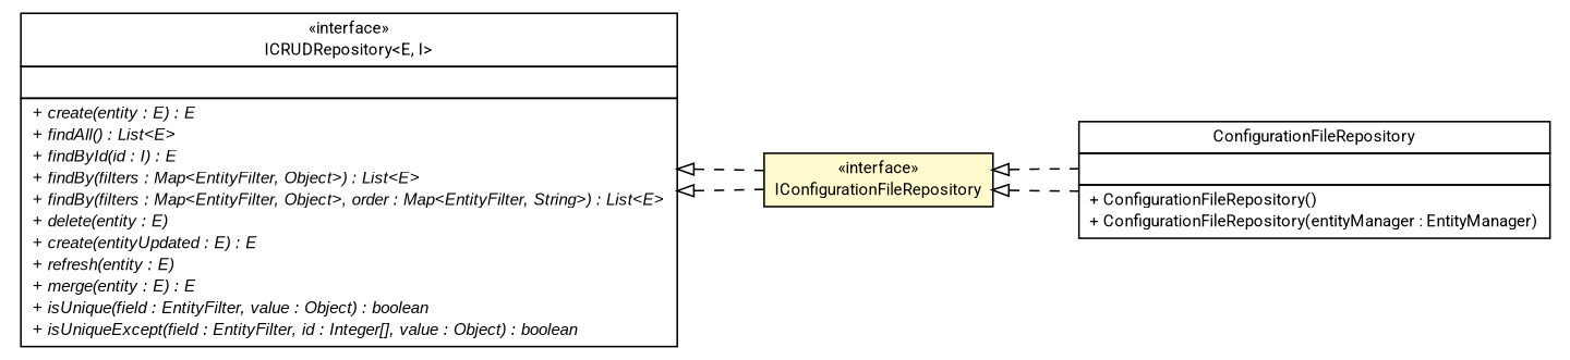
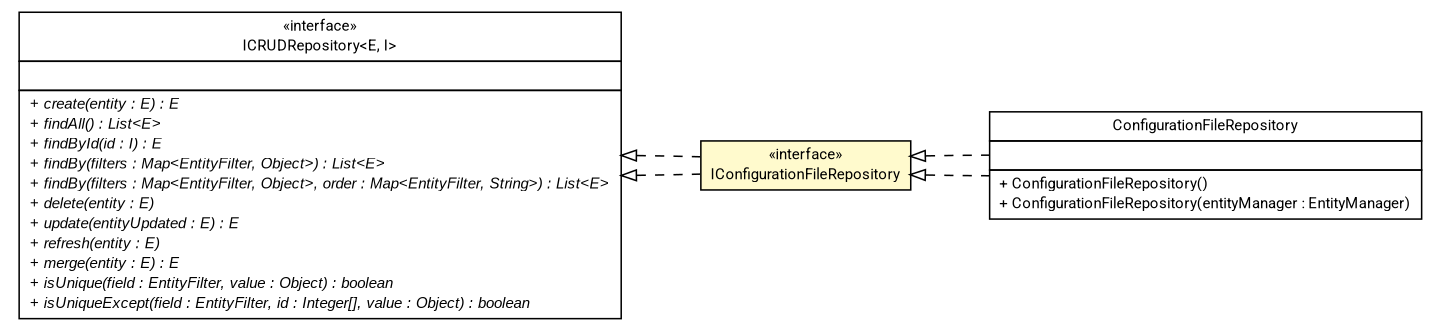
  digraph {
    nodesep=0.25
    ranksep=0.5
    rankdir=LR
    fontname=Roboto
    node [fontcolor=black fontname=Roboto fontsize=10.0 shape=plaintext]
    edge [arrowtail=empty dir=back fontname=Roboto fontsize=10 headport=p labelfontname=arial labelfontsize=10 style=dashed tailport=p]
    n1 [label=<<table title="gov.sandia.cf.dao.IConfigurationFileRepository" border="0" cellborder="1" cellspacing="0" cellpadding="2" port="p" bgcolor="lemonChiffon" href="./IConfigurationFileRepository.html"> 		<tr><td><table border="0" cellspacing="0" cellpadding="1"> <tr><td align="center" balign="center"> &#171;interface&#187; </td></tr> <tr><td align="center" balign="center"> IConfigurationFileRepository </td></tr> 		</table></td></tr> 		</table>>]
    n2 [label=<<table title="gov.sandia.cf.dao.impl.ConfigurationFileRepository" border="0" cellborder="1" cellspacing="0" cellpadding="2" port="p" href="./impl/ConfigurationFileRepository.html"> 		<tr><td><table border="0" cellspacing="0" cellpadding="1"> <tr><td align="center" balign="center"> ConfigurationFileRepository </td></tr> 		</table></td></tr> 		<tr><td><table border="0" cellspacing="0" cellpadding="1"> <tr><td align="left" balign="left">  </td></tr> 		</table></td></tr> 		<tr><td><table border="0" cellspacing="0" cellpadding="1"> <tr><td align="left" balign="left"> + ConfigurationFileRepository() </td></tr> <tr><td align="left" balign="left"> + ConfigurationFileRepository(entityManager : EntityManager) </td></tr> 		</table></td></tr> 		</table>>]
-   n3 [label=<<table title="gov.sandia.cf.dao.ICRUDRepository" border="0" cellborder="1" cellspacing="0" cellpadding="2" port="p" href="./ICRUDRepository.html"> 		<tr><td><table border="0" cellspacing="0" cellpadding="1"> <tr><td align="center" balign="center"> &#171;interface&#187; </td></tr> <tr><td align="center" balign="center"> ICRUDRepository&lt;E, I&gt; </td></tr> 		</table></td></tr> 		<tr><td><table border="0" cellspacing="0" cellpadding="1"> <tr><td align="left" balign="left">  </td></tr> 		</table></td></tr> 		<tr><td><table border="0" cellspacing="0" cellpadding="1"> <tr><td align="left" balign="left"><font face="arial italic" point-size="10.0"> + create(entity : E) : E </font></td></tr> <tr><td align="left" balign="left"><font face="arial italic" point-size="10.0"> + findAll() : List&lt;E&gt; </font></td></tr> <tr><td align="left" balign="left"><font face="arial italic" point-size="10.0"> + findById(id : I) : E </font></td></tr> <tr><td align="left" balign="left"><font face="arial italic" point-size="10.0"> + findBy(filters : Map&lt;EntityFilter, Object&gt;) : List&lt;E&gt; </font></td></tr> <tr><td align="left" balign="left"><font face="arial italic" point-size="10.0"> + findBy(filters : Map&lt;EntityFilter, Object&gt;, order : Map&lt;EntityFilter, String&gt;) : List&lt;E&gt; </font></td></tr> <tr><td align="left" balign="left"><font face="arial italic" point-size="10.0"> + delete(entity : E) </font></td></tr> <tr><td align="left" balign="left"><font face="arial italic" point-size="10.0"> + create(entityUpdated : E) : E </font></td></tr> <tr><td align="left" balign="left"><font face="arial italic" point-size="10.0"> + refresh(entity : E) </font></td></tr> <tr><td align="left" balign="left"><font face="arial italic" point-size="10.0"> + merge(entity : E) : E </font></td></tr> <tr><td align="left" balign="left"><font face="arial italic" point-size="10.0"> + isUnique(field : EntityFilter, value : Object) : boolean </font></td></tr> <tr><td align="left" balign="left"><font face="arial italic" point-size="10.0"> + isUniqueExcept(field : EntityFilter, id : Integer[], value : Object) : boolean </font></td></tr> 		</table></td></tr> 		</table>>]
+   n3 [label=<<table title="gov.sandia.cf.dao.ICRUDRepository" border="0" cellborder="1" cellspacing="0" cellpadding="2" port="p" href="./ICRUDRepository.html"> 		<tr><td><table border="0" cellspacing="0" cellpadding="1"> <tr><td align="center" balign="center"> &#171;interface&#187; </td></tr> <tr><td align="center" balign="center"> ICRUDRepository&lt;E, I&gt; </td></tr> 		</table></td></tr> 		<tr><td><table border="0" cellspacing="0" cellpadding="1"> <tr><td align="left" balign="left">  </td></tr> 		</table></td></tr> 		<tr><td><table border="0" cellspacing="0" cellpadding="1"> <tr><td align="left" balign="left"><font face="arial italic" point-size="10.0"> + create(entity : E) : E </font></td></tr> <tr><td align="left" balign="left"><font face="arial italic" point-size="10.0"> + findAll() : List&lt;E&gt; </font></td></tr> <tr><td align="left" balign="left"><font face="arial italic" point-size="10.0"> + findById(id : I) : E </font></td></tr> <tr><td align="left" balign="left"><font face="arial italic" point-size="10.0"> + findBy(filters : Map&lt;EntityFilter, Object&gt;) : List&lt;E&gt; </font></td></tr> <tr><td align="left" balign="left"><font face="arial italic" point-size="10.0"> + findBy(filters : Map&lt;EntityFilter, Object&gt;, order : Map&lt;EntityFilter, String&gt;) : List&lt;E&gt; </font></td></tr> <tr><td align="left" balign="left"><font face="arial italic" point-size="10.0"> + delete(entity : E) </font></td></tr> <tr><td align="left" balign="left"><font face="arial italic" point-size="10.0"> + update(entityUpdated : E) : E </font></td></tr> <tr><td align="left" balign="left"><font face="arial italic" point-size="10.0"> + refresh(entity : E) </font></td></tr> <tr><td align="left" balign="left"><font face="arial italic" point-size="10.0"> + merge(entity : E) : E </font></td></tr> <tr><td align="left" balign="left"><font face="arial italic" point-size="10.0"> + isUnique(field : EntityFilter, value : Object) : boolean </font></td></tr> <tr><td align="left" balign="left"><font face="arial italic" point-size="10.0"> + isUniqueExcept(field : EntityFilter, id : Integer[], value : Object) : boolean </font></td></tr> 		</table></td></tr> 		</table>>]
    n1 -> n2
    n1 -> n2
    n3 -> n1
    n3 -> n1
  }
